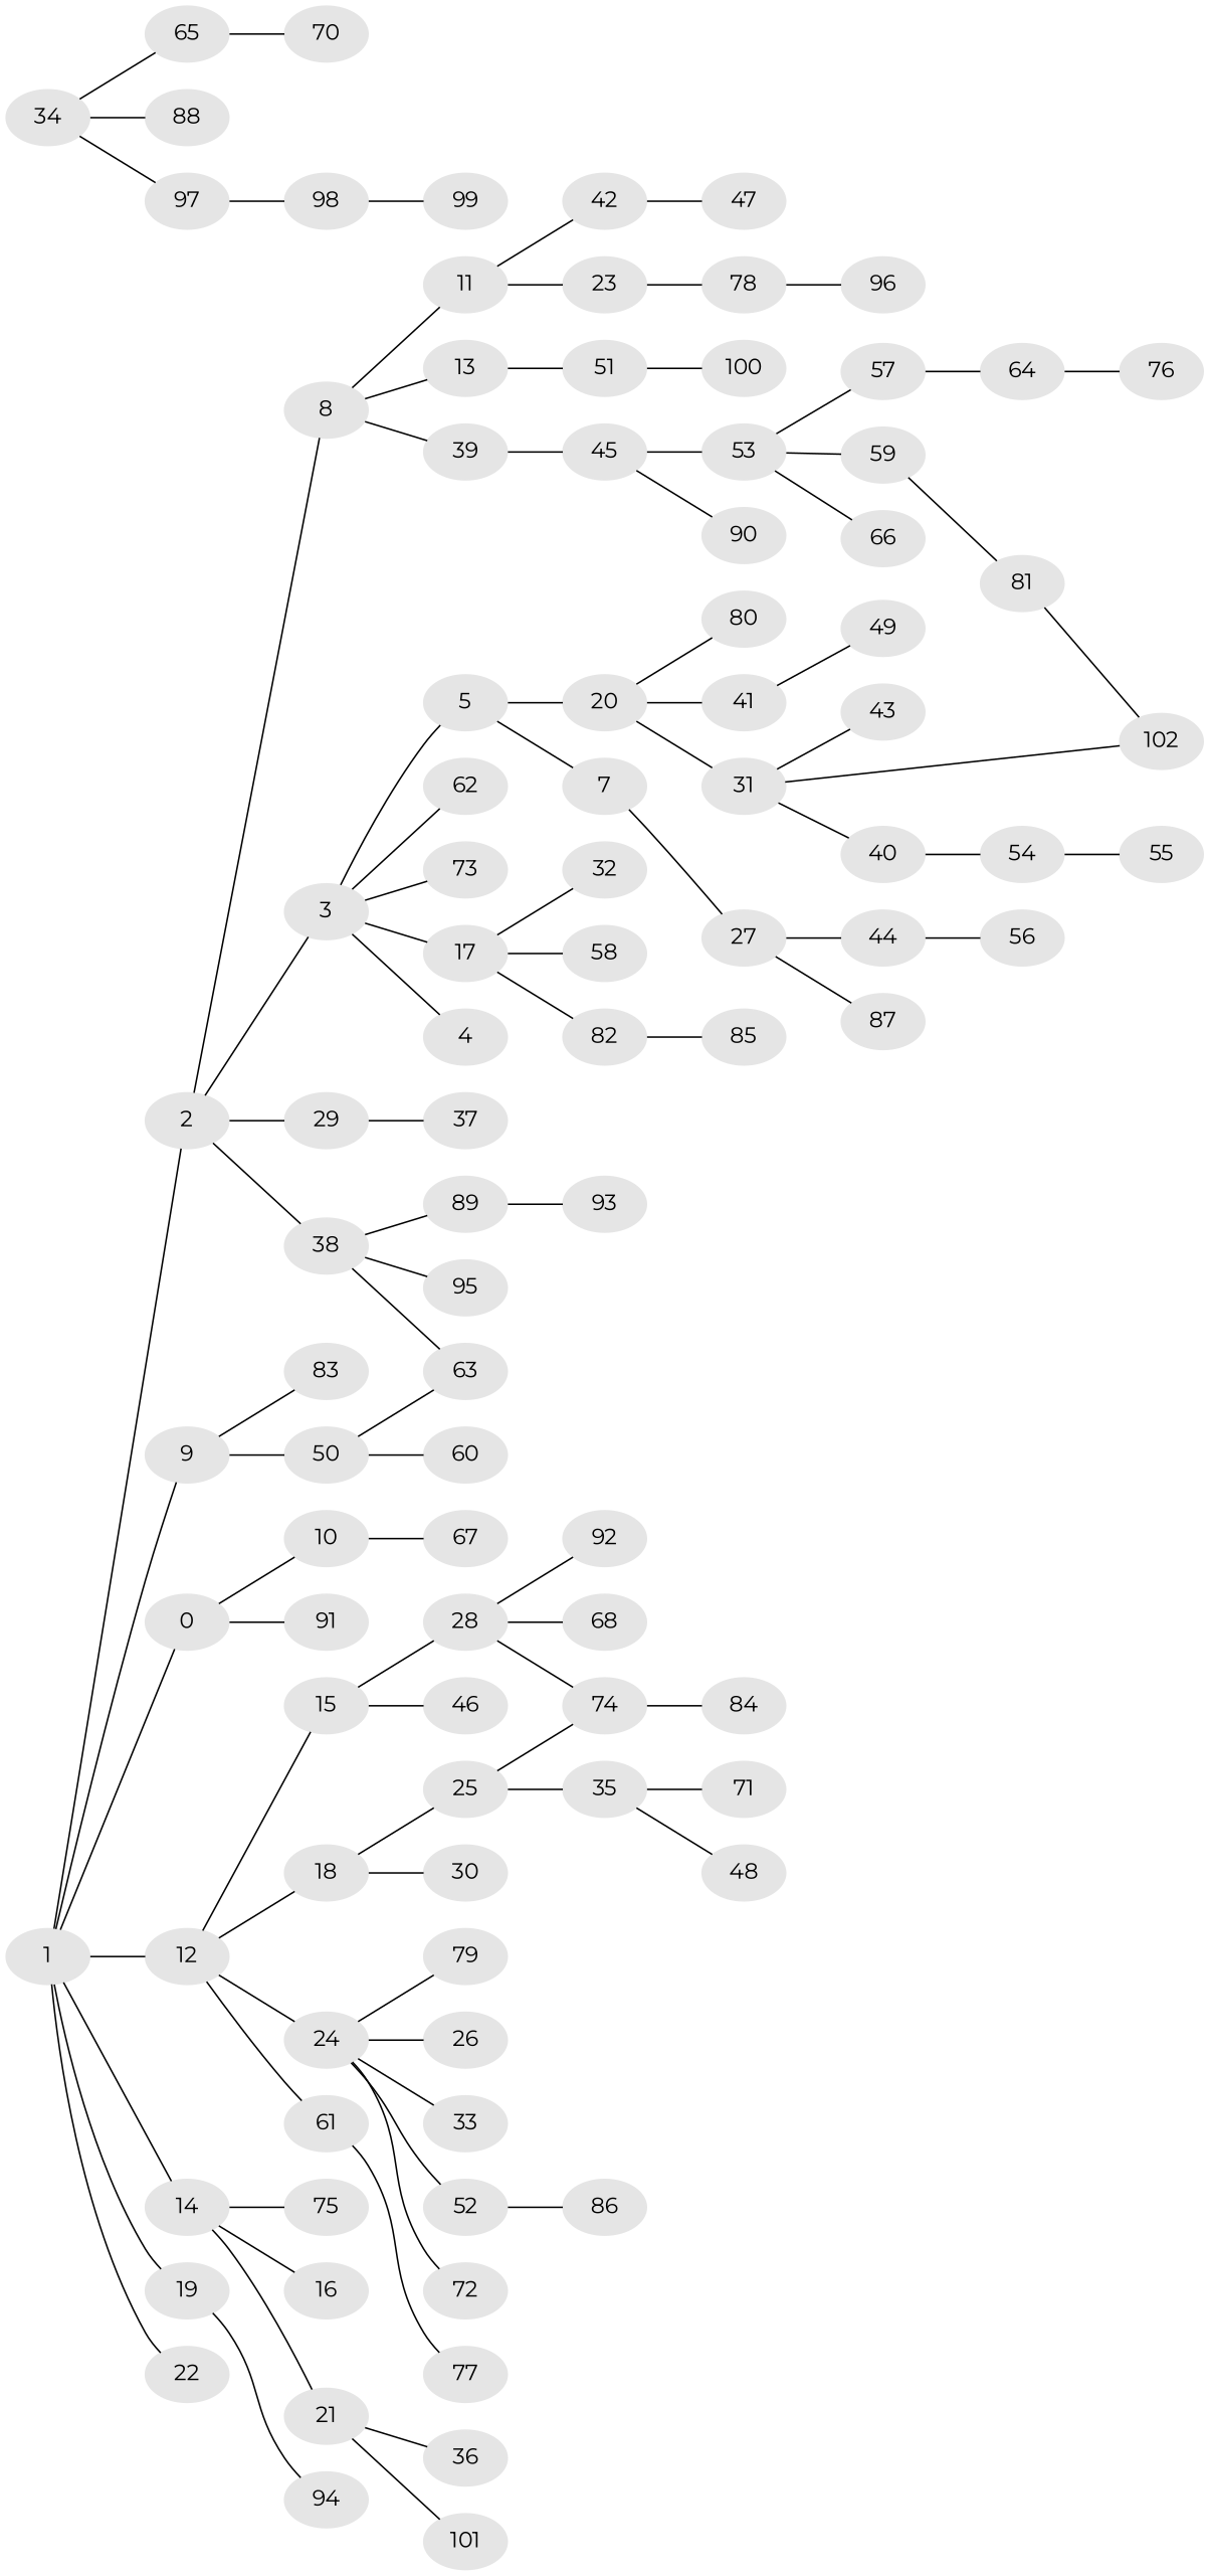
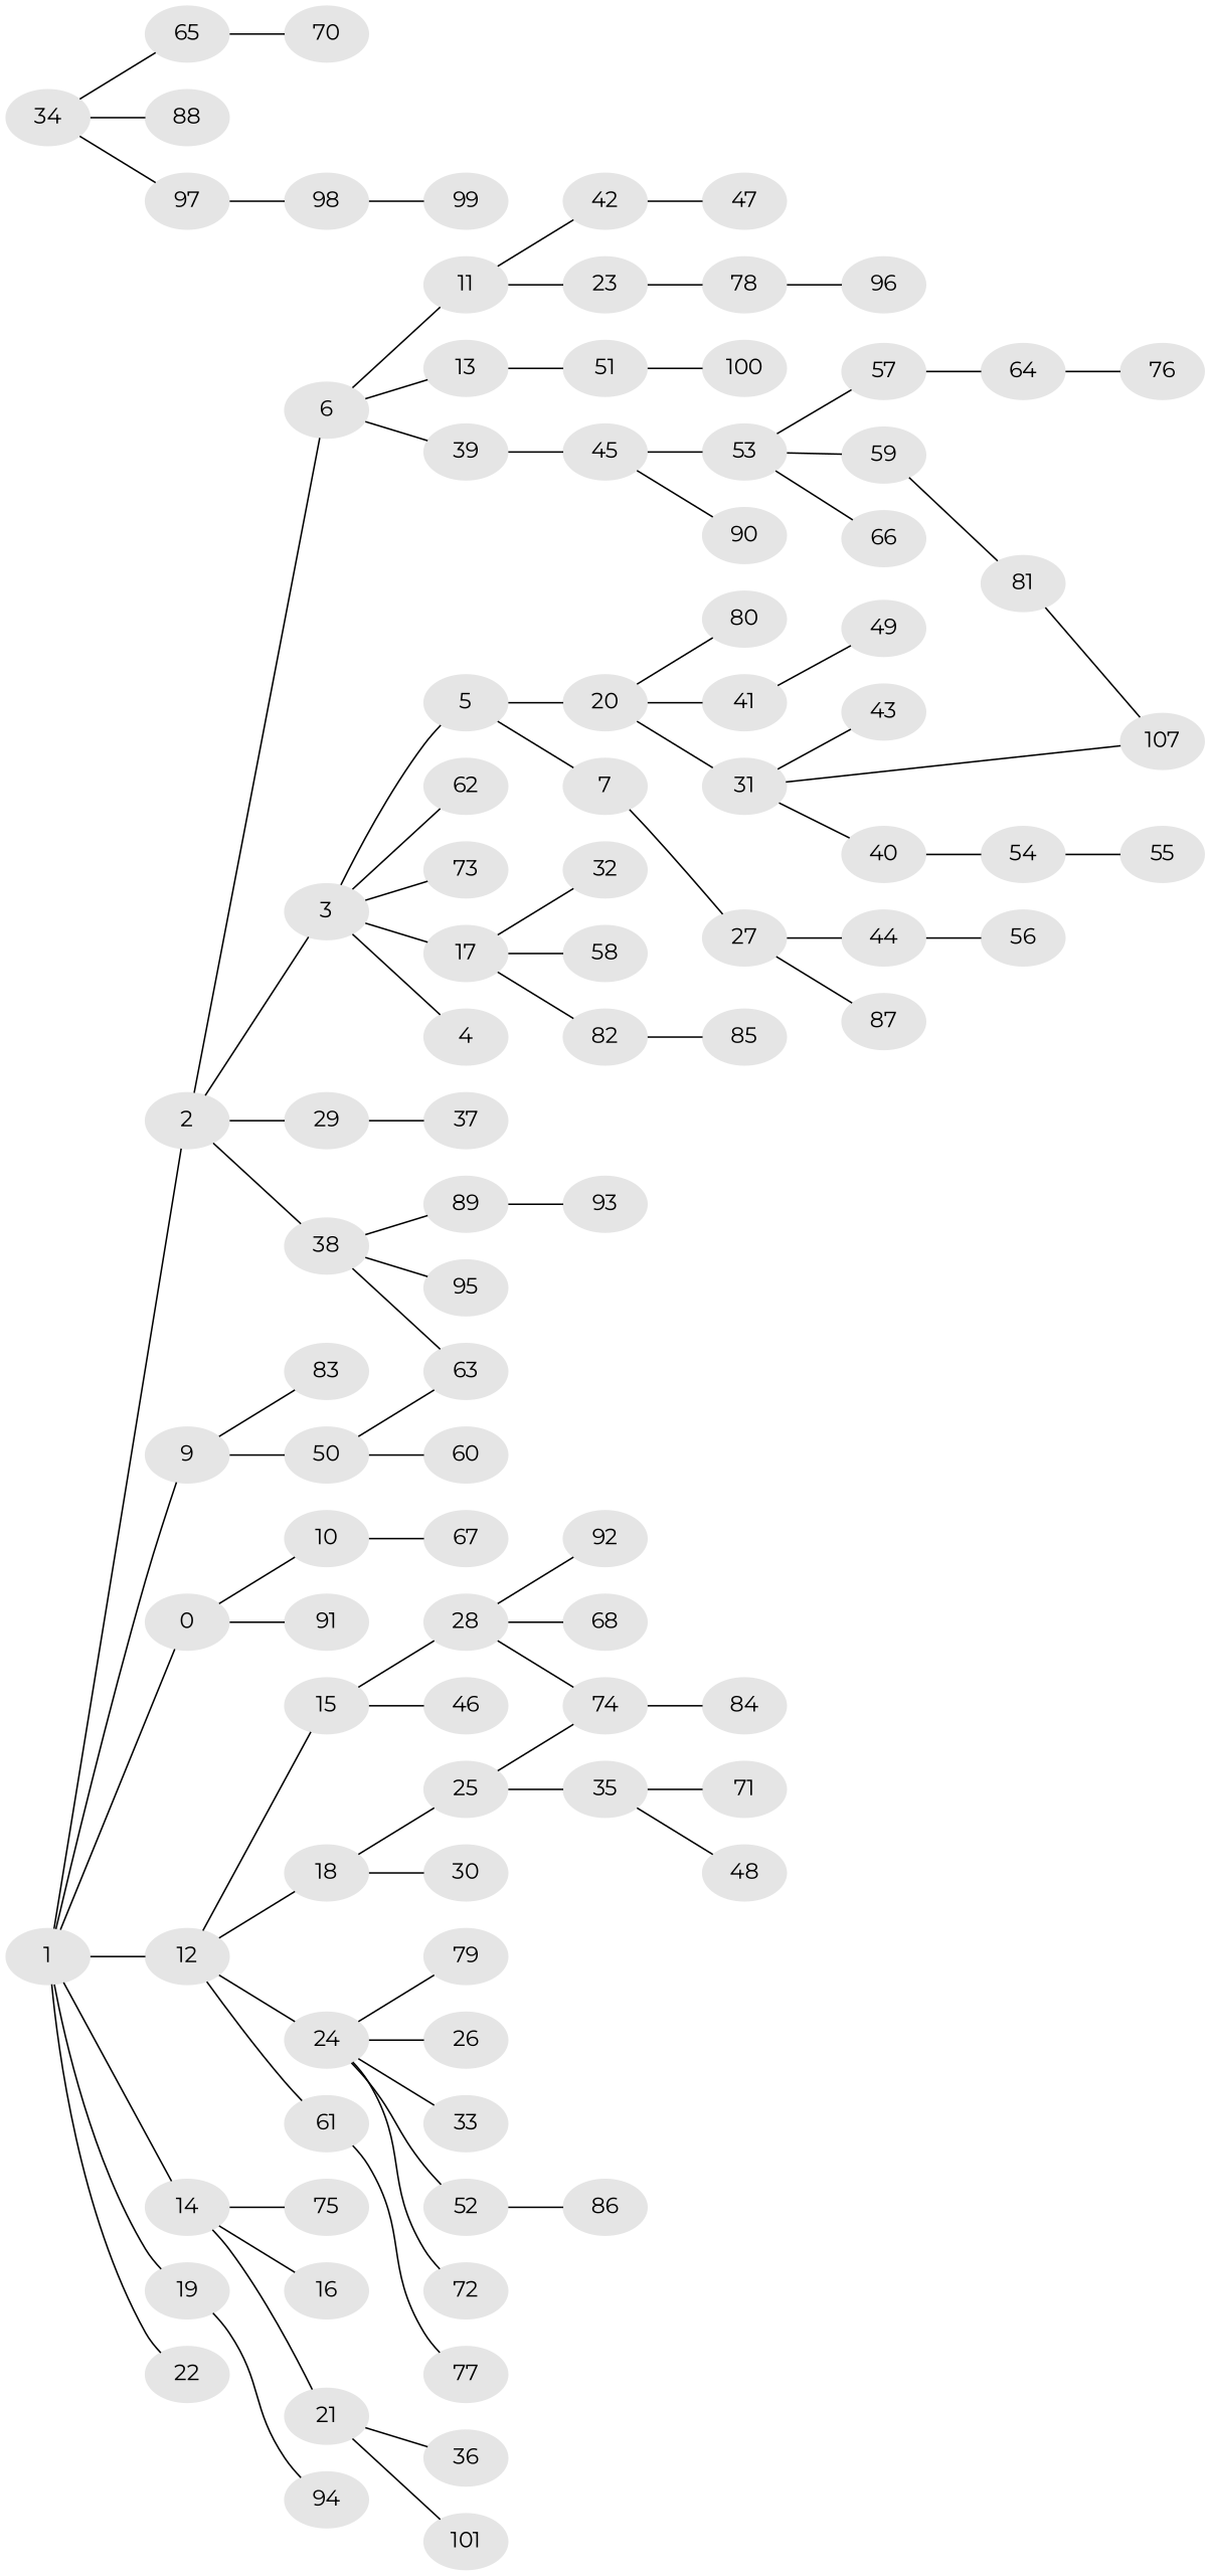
  graph {
    fontname=Montserrat
    rankdir=LR
    node [color=gray90 fontname=Montserrat style=filled]
    edge [fontname=Montserrat]
    1
    2
    n3 [label=0]
    9
    12
    14
    19
    22
    3
-   8
+   8 [label=6]
    29
    38
    10
    91
    50
    83
    15
    18
    24
    61
    16
    21
    75
    94
    4
    5
    17
    62
    73
    11
    13
    39
    37
    63
    89
    95
    7
    20
    32
    58
    82
    27
    31
    41
    80
    67
    44
    87
    23
    42
    51
    45
    60
    78
    47
    28
    46
    25
    30
    26
    33
    52
    72
    79
    77
    100
    36
    101
    68
    74
    92
    85
    35
    40
    43
-   102
+   102 [label=107]
    49
    96
    86
    34
    65
    88
    97
    48
    71
    56
    84
    54
    70
    98
    93
    53
    90
    55
    57
    59
    66
    64
    81
    76
    99
    1 -- 2
    1 -- n3
    1 -- 9
    1 -- 12
    1 -- 14
    1 -- 19
    1 -- 22
    2 -- 3
    2 -- 8
    2 -- 29
    2 -- 38
    n3 -- 10
    n3 -- 91
    9 -- 50
    9 -- 83
    12 -- 15
    12 -- 18
    12 -- 24
    12 -- 61
    14 -- 16
    14 -- 21
    14 -- 75
    19 -- 94
    3 -- 4
    3 -- 5
    3 -- 17
    3 -- 62
    3 -- 73
    8 -- 11
    8 -- 13
    8 -- 39
    29 -- 37
    38 -- 63
    38 -- 89
    38 -- 95
    10 -- 67
    50 -- 63
    50 -- 60
    15 -- 28
    15 -- 46
    18 -- 25
    18 -- 30
    24 -- 26
    24 -- 33
    24 -- 52
    24 -- 72
    24 -- 79
    61 -- 77
    21 -- 36
    21 -- 101
    5 -- 7
    5 -- 20
    17 -- 32
    17 -- 58
    17 -- 82
    11 -- 23
    11 -- 42
    13 -- 51
    39 -- 45
    89 -- 93
    7 -- 27
    20 -- 31
    20 -- 41
    20 -- 80
    82 -- 85
    27 -- 44
    27 -- 87
    31 -- 40
    31 -- 43
    31 -- 102
    41 -- 49
    44 -- 56
    23 -- 78
    42 -- 47
    51 -- 100
    45 -- 53
    45 -- 90
    78 -- 96
    28 -- 68
    28 -- 74
    28 -- 92
    25 -- 74
    25 -- 35
    52 -- 86
    74 -- 84
    35 -- 48
    35 -- 71
    40 -- 54
    34 -- 65
    34 -- 88
    34 -- 97
    65 -- 70
    97 -- 98
    54 -- 55
    98 -- 99
    53 -- 57
    53 -- 59
    53 -- 66
    57 -- 64
    59 -- 81
    64 -- 76
    81 -- 102
  }
